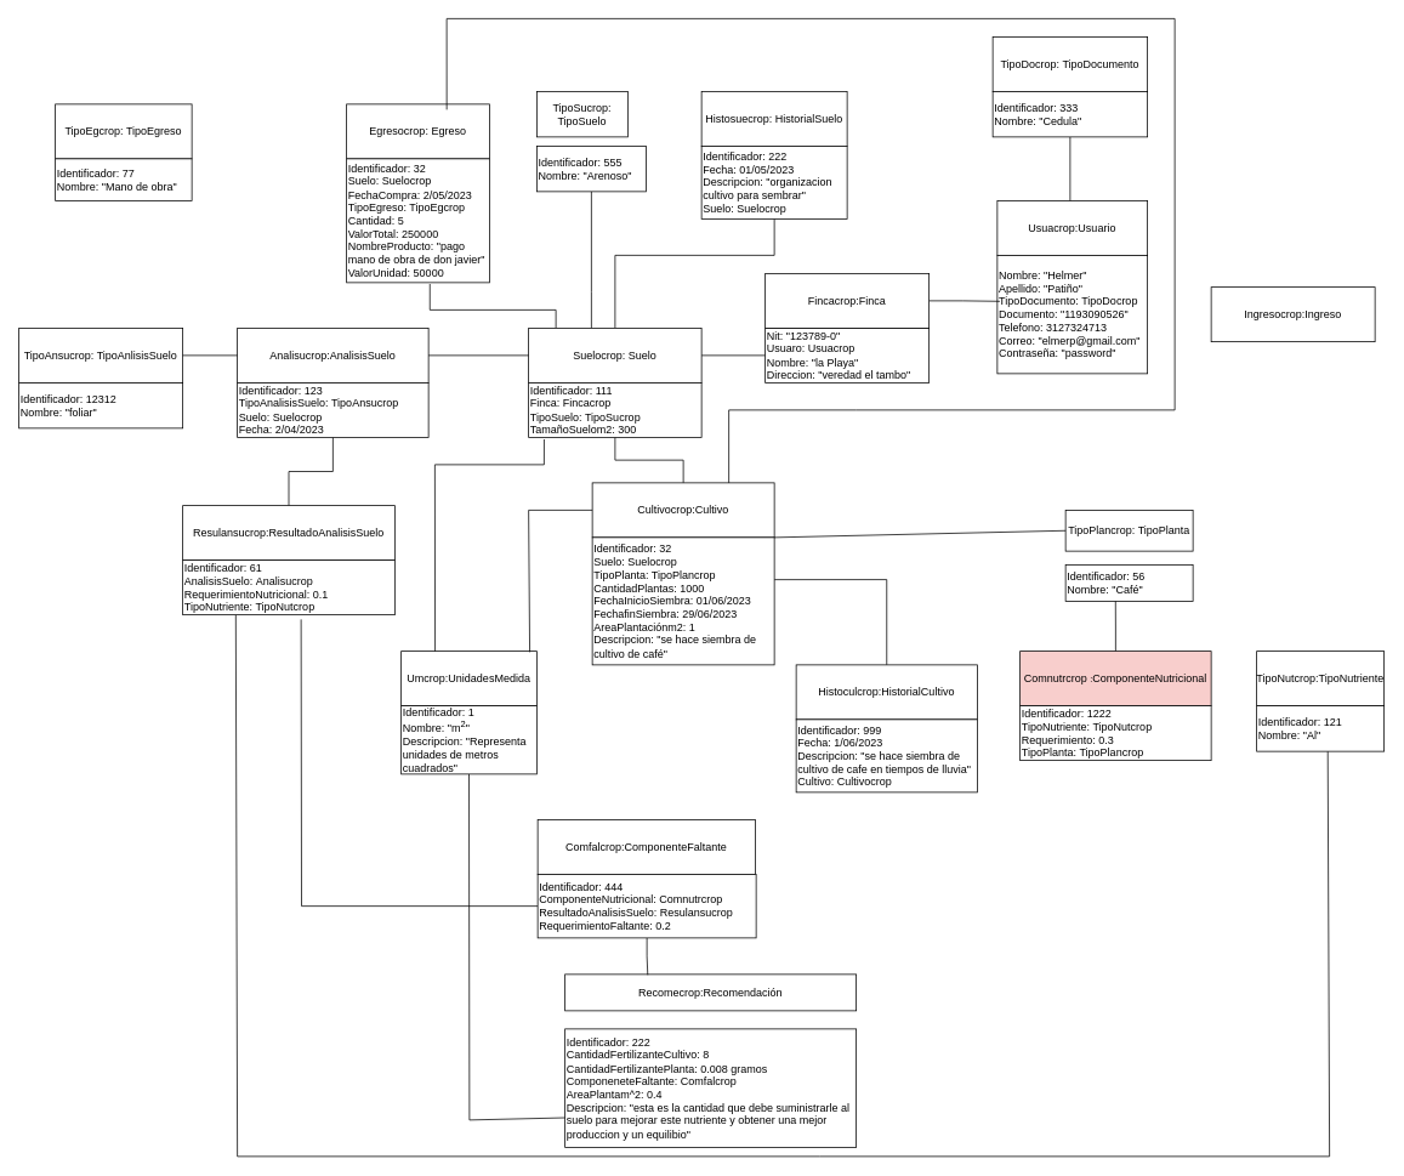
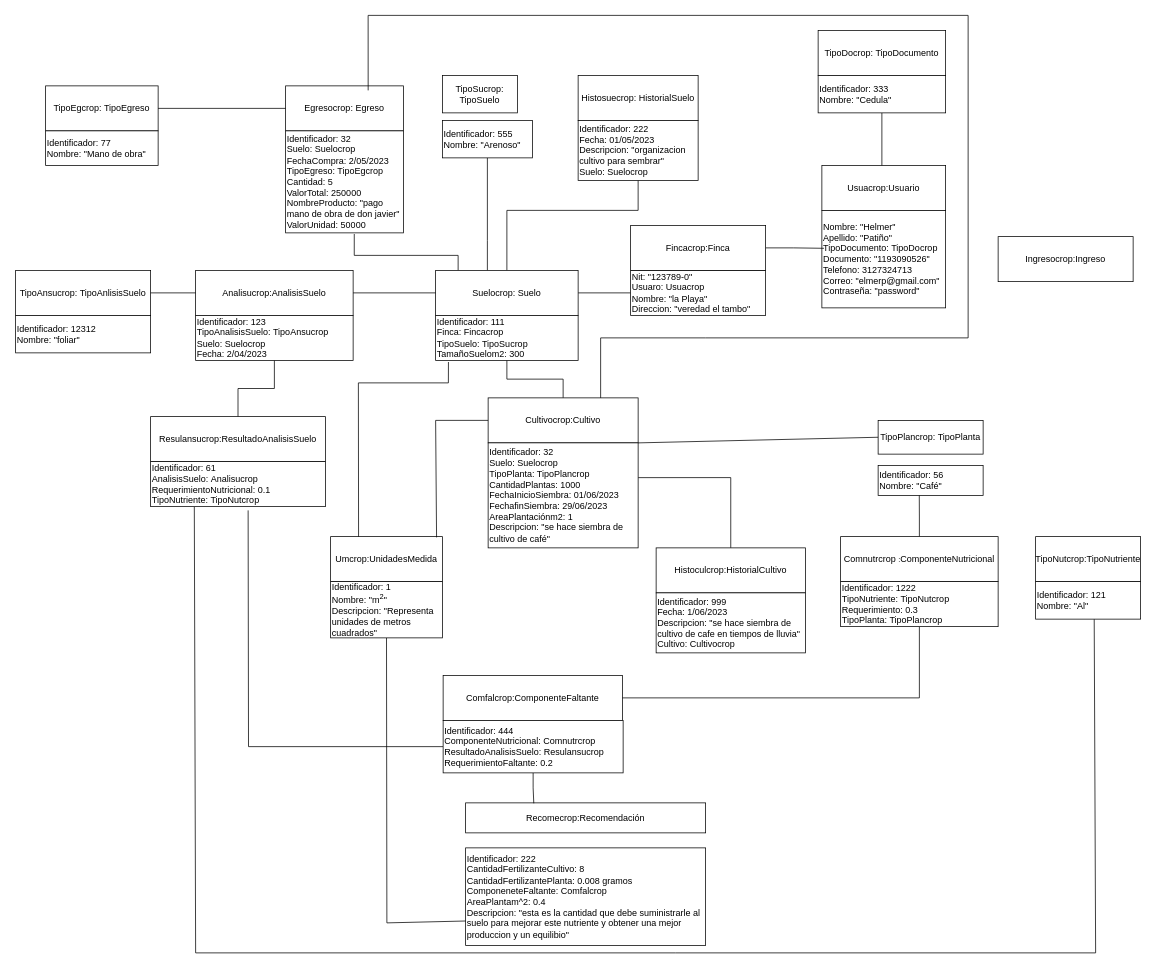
  <mxCell id="0" />
  <mxCell id="1" parent="0" />
  <mxCell id="2" value="Analisucrop:AnalisisSuelo" style="rounded=0;whiteSpace=wrap;html=1;" parent="1" vertex="1"><mxGeometry x="260" y="360" width="210" height="60" as="geometry" /></mxCell>
  <mxCell id="3" style="edgeStyle=orthogonalEdgeStyle;rounded=0;orthogonalLoop=1;jettySize=auto;html=1;entryX=0;entryY=0.5;entryDx=0;entryDy=0;endArrow=none;endFill=0;" edge="1" parent="1" source="7" target="10"><mxGeometry relative="1" as="geometry" /></mxCell>
  <mxCell id="4" style="edgeStyle=orthogonalEdgeStyle;rounded=0;orthogonalLoop=1;jettySize=auto;html=1;entryX=0.5;entryY=1;entryDx=0;entryDy=0;endArrow=none;endFill=0;" edge="1" parent="1" source="7" target="45"><mxGeometry relative="1" as="geometry"><Array as="points"><mxPoint x="675" y="280" /><mxPoint x="850" y="280" /></Array></mxGeometry></mxCell>
  <mxCell id="5" style="edgeStyle=orthogonalEdgeStyle;rounded=0;orthogonalLoop=1;jettySize=auto;html=1;entryX=0.5;entryY=1;entryDx=0;entryDy=0;endArrow=none;endFill=0;" edge="1" parent="1" source="7" target="44"><mxGeometry relative="1" as="geometry"><Array as="points"><mxPoint x="649" y="320" /><mxPoint x="649" y="320" /></Array></mxGeometry></mxCell>
  <mxCell id="6" style="edgeStyle=orthogonalEdgeStyle;rounded=0;orthogonalLoop=1;jettySize=auto;html=1;entryX=0.583;entryY=1.011;entryDx=0;entryDy=0;entryPerimeter=0;endArrow=none;endFill=0;" edge="1" parent="1" source="7" target="43"><mxGeometry relative="1" as="geometry"><Array as="points"><mxPoint x="610" y="340" /><mxPoint x="471" y="340" /></Array></mxGeometry></mxCell>
  <mxCell id="7" value="Suelocrop: Suelo" style="rounded=0;whiteSpace=wrap;html=1;" parent="1" vertex="1"><mxGeometry x="580" y="360" width="190" height="60" as="geometry" /></mxCell>
  <mxCell id="8" value="" style="endArrow=none;html=1;rounded=0;entryX=0;entryY=0.5;entryDx=0;entryDy=0;" parent="1" target="7" edge="1"><mxGeometry width="50" height="50" relative="1" as="geometry"><mxPoint x="470" y="390" as="sourcePoint" /><mxPoint x="520" y="340" as="targetPoint" /></mxGeometry></mxCell>
  <mxCell id="9" value="Usuacrop:Usuario" style="rounded=0;whiteSpace=wrap;html=1;" parent="1" vertex="1"><mxGeometry x="1095" y="220" width="165" height="60" as="geometry" /></mxCell>
  <mxCell id="10" value="Nit: &quot;123789-0&quot;&lt;br&gt;Usuaro: Usuacrop&lt;br&gt;Nombre: &quot;la Playa&quot;&lt;br&gt;Direccion: &quot;veredad el tambo&quot;" style="rounded=0;whiteSpace=wrap;html=1;align=left;" parent="1" vertex="1"><mxGeometry x="840" y="360" width="180" height="60" as="geometry" /></mxCell>
  <mxCell id="11" value="Identificador: 222&lt;br&gt;CantidadFertilizanteCultivo: 8&lt;br&gt;CantidadFertilizantePlanta:&amp;nbsp;0.008 gramos&lt;br&gt;ComponeneteFaltante: Comfalcrop&lt;br&gt;AreaPlantam^2: 0.4&lt;br&gt;Descripcion: &quot;esta es la cantidad que debe suministrarle al suelo para mejorar este nutriente y obtener una mejor produccion y un equilibio&quot;" style="rounded=0;whiteSpace=wrap;html=1;align=left;" parent="1" vertex="1"><mxGeometry x="620" y="1130" width="320" height="130" as="geometry" /></mxCell>
  <mxCell id="12" style="edgeStyle=orthogonalEdgeStyle;rounded=0;orthogonalLoop=1;jettySize=auto;html=1;endArrow=none;endFill=0;" edge="1" parent="1" source="13" target="53"><mxGeometry relative="1" as="geometry" /></mxCell>
  <mxCell id="13" value="Cultivocrop:Cultivo" style="rounded=0;whiteSpace=wrap;html=1;" parent="1" vertex="1"><mxGeometry x="650" y="530" width="200" height="60" as="geometry" /></mxCell>
  <mxCell id="14" value="Histosuecrop: HistorialSuelo" style="rounded=0;whiteSpace=wrap;html=1;" parent="1" vertex="1"><mxGeometry x="770" y="100" width="160" height="60" as="geometry" /></mxCell>
  <mxCell id="15" value="TipoAnsucrop: TipoAnlisisSuelo" style="rounded=0;whiteSpace=wrap;html=1;" parent="1" vertex="1"><mxGeometry x="20" y="360" width="180" height="60" as="geometry" /></mxCell>
  <mxCell id="16" value="" style="endArrow=none;html=1;rounded=0;entryX=0;entryY=0.5;entryDx=0;entryDy=0;" parent="1" target="2" edge="1"><mxGeometry width="50" height="50" relative="1" as="geometry"><mxPoint x="200" y="390" as="sourcePoint" /><mxPoint x="250" y="340" as="targetPoint" /></mxGeometry></mxCell>
  <mxCell id="17" value="TipoPlancrop: TipoPlanta" style="rounded=0;whiteSpace=wrap;html=1;" parent="1" vertex="1"><mxGeometry x="1170" y="560" width="140" height="45" as="geometry" /></mxCell>
  <mxCell id="18" value="" style="endArrow=none;html=1;rounded=0;entryX=0;entryY=0.5;entryDx=0;entryDy=0;" parent="1" target="17" edge="1"><mxGeometry width="50" height="50" relative="1" as="geometry"><mxPoint x="850" y="590" as="sourcePoint" /><mxPoint x="900" y="540" as="targetPoint" /></mxGeometry></mxCell>
  <mxCell id="19" value="Egresocrop: Egreso" style="rounded=0;whiteSpace=wrap;html=1;" parent="1" vertex="1"><mxGeometry x="380" y="114" width="157" height="60" as="geometry" /></mxCell>
  <mxCell id="20" style="edgeStyle=orthogonalEdgeStyle;rounded=0;orthogonalLoop=1;jettySize=auto;html=1;entryX=0.392;entryY=0.967;entryDx=0;entryDy=0;entryPerimeter=0;endArrow=none;endFill=0;" edge="1" parent="1" source="21" target="56"><mxGeometry relative="1" as="geometry" /></mxCell>
- <mxCell id="21" value="Comnutrcrop&amp;nbsp;&lt;font size=&quot;1&quot;&gt;:&lt;/font&gt;ComponenteNutricional" style="rounded=0;whiteSpace=wrap;html=1;fillColor=#f8cecc;" parent="1" vertex="1"><mxGeometry x="1120" y="715" width="210" height="60" as="geometry" /></mxCell>
+ <mxCell id="21" value="Comnutrcrop&amp;nbsp;&lt;font size=&quot;1&quot;&gt;:&lt;/font&gt;ComponenteNutricional" style="rounded=0;whiteSpace=wrap;html=1;" parent="1" vertex="1"><mxGeometry x="1120" y="715" width="210" height="60" as="geometry" /></mxCell>
  <mxCell id="22" value="" style="endArrow=none;html=1;rounded=0;entryX=0.75;entryY=0;entryDx=0;entryDy=0;exitX=0.701;exitY=0.1;exitDx=0;exitDy=0;exitPerimeter=0;" parent="1" target="13" edge="1" source="19"><mxGeometry width="50" height="50" relative="1" as="geometry"><mxPoint x="490" y="110" as="sourcePoint" /><mxPoint x="850" y="560" as="targetPoint" /><Array as="points"><mxPoint x="490" y="20" /><mxPoint x="1290" y="20" /><mxPoint x="1290" y="450" /><mxPoint x="940" y="450" /><mxPoint x="800" y="450" /></Array></mxGeometry></mxCell>
  <mxCell id="23" value="Comfalcrop:ComponenteFaltante" style="rounded=0;whiteSpace=wrap;html=1;" parent="1" vertex="1"><mxGeometry x="590" y="900" width="239" height="60" as="geometry" /></mxCell>
+ <mxCell id="24" value="" style="endArrow=none;html=1;rounded=0;exitX=1;exitY=0.5;exitDx=0;exitDy=0;entryX=0.5;entryY=1;entryDx=0;entryDy=0;" parent="1" source="23" target="58" edge="1"><mxGeometry width="50" height="50" relative="1" as="geometry"><mxPoint x="1010" y="890" as="sourcePoint" /><mxPoint x="1070" y="890" as="targetPoint" /><Array as="points"><mxPoint x="1225" y="930" /></Array></mxGeometry></mxCell>
  <mxCell id="25" value="TipoEgcrop&lt;span style=&quot;&quot;&gt;: TipoEgreso&lt;br&gt;&lt;/span&gt;" style="rounded=0;whiteSpace=wrap;html=1;" parent="1" vertex="1"><mxGeometry x="60" y="114" width="150" height="60" as="geometry" /></mxCell>
+ <mxCell id="26" value="" style="endArrow=none;html=1;rounded=0;exitX=1;exitY=0.5;exitDx=0;exitDy=0;entryX=0;entryY=0.5;entryDx=0;entryDy=0;" parent="1" source="25" edge="1" target="19"><mxGeometry width="50" height="50" relative="1" as="geometry"><mxPoint x="370" as="sourcePoint" y="190" /><mxPoint x="420" y="144" as="targetPoint" /></mxGeometry></mxCell>
  <mxCell id="27" value="TipoDocrop: TipoDocumento" style="rounded=0;whiteSpace=wrap;html=1;" parent="1" vertex="1"><mxGeometry x="1090" y="40" width="170" height="60" as="geometry" /></mxCell>
  <mxCell id="28" value="" style="endArrow=none;html=1;rounded=0;entryX=0.5;entryY=1;entryDx=0;entryDy=0;" parent="1" target="47" edge="1"><mxGeometry width="50" height="50" relative="1" as="geometry"><mxPoint x="1175" y="220" as="sourcePoint" /><mxPoint x="1200" y="180" as="targetPoint" /></mxGeometry></mxCell>
  <mxCell id="29" value="TipoSucrop: TipoSuelo" style="rounded=0;whiteSpace=wrap;html=1;" parent="1" vertex="1"><mxGeometry x="589" y="100" width="100" height="50" as="geometry" /></mxCell>
  <mxCell id="30" style="edgeStyle=orthogonalEdgeStyle;rounded=0;orthogonalLoop=1;jettySize=auto;html=1;entryX=1;entryY=0.331;entryDx=0;entryDy=0;entryPerimeter=0;exitX=0.5;exitY=0;exitDx=0;exitDy=0;endArrow=none;endFill=0;" edge="1" parent="1" source="31" target="54"><mxGeometry relative="1" as="geometry" /></mxCell>
  <mxCell id="31" value="Histoculcrop:HistorialCultivo" style="rounded=0;whiteSpace=wrap;html=1;" parent="1" vertex="1"><mxGeometry x="874" y="730" width="199" height="60" as="geometry" /></mxCell>
  <mxCell id="32" value="TipoNutcrop:TipoNutriente" style="rounded=0;whiteSpace=wrap;html=1;" parent="1" vertex="1"><mxGeometry x="1380" y="715" width="140" height="60" as="geometry" /></mxCell>
  <mxCell id="33" value="" style="endArrow=none;html=1;rounded=0;entryX=0.558;entryY=1;entryDx=0;entryDy=0;entryPerimeter=0;exitX=0.25;exitY=1;exitDx=0;exitDy=0;" parent="1" target="50" edge="1" source="62"><mxGeometry width="50" height="50" relative="1" as="geometry"><mxPoint x="380" y="690" as="sourcePoint" /><mxPoint x="1430" y="880" as="targetPoint" /><Array as="points"><mxPoint x="260" y="1270" /><mxPoint x="900" y="1270" /><mxPoint x="1460" y="1270" /></Array></mxGeometry></mxCell>
  <mxCell id="34" style="edgeStyle=orthogonalEdgeStyle;rounded=0;orthogonalLoop=1;jettySize=auto;html=1;entryX=0.5;entryY=1;entryDx=0;entryDy=0;endArrow=none;endFill=0;" edge="1" parent="1" source="35" target="41"><mxGeometry relative="1" as="geometry" /></mxCell>
  <mxCell id="35" value="Resulansucrop:ResultadoAnalisisSuelo" style="rounded=0;whiteSpace=wrap;html=1;" parent="1" vertex="1"><mxGeometry x="200" y="555" width="233" height="60" as="geometry" /></mxCell>
  <mxCell id="36" value="Umcrop:UnidadesMedida" style="rounded=0;whiteSpace=wrap;html=1;" parent="1" vertex="1"><mxGeometry x="440" y="715" width="149" height="60" as="geometry" /></mxCell>
  <mxCell id="37" value="" style="endArrow=none;html=1;rounded=0;exitX=0.25;exitY=0;exitDx=0;exitDy=0;entryX=0.09;entryY=1.036;entryDx=0;entryDy=0;entryPerimeter=0;" parent="1" source="36" target="53" edge="1"><mxGeometry width="50" height="50" relative="1" as="geometry"><mxPoint x="600" y="640" as="sourcePoint" /><mxPoint x="626" y="520" as="targetPoint" /><Array as="points"><mxPoint x="477" y="510" /><mxPoint x="597" y="510" /></Array></mxGeometry></mxCell>
  <mxCell id="38" value="" style="endArrow=none;html=1;rounded=0;entryX=0;entryY=0.5;entryDx=0;entryDy=0;exitX=0.948;exitY=0.017;exitDx=0;exitDy=0;exitPerimeter=0;" parent="1" target="13" edge="1" source="36"><mxGeometry width="50" height="50" relative="1" as="geometry"><mxPoint x="580" y="710" as="sourcePoint" /><mxPoint x="660" y="670" as="targetPoint" /><Array as="points"><mxPoint x="580" y="560" /></Array></mxGeometry></mxCell>
  <mxCell id="39" value="" style="endArrow=none;html=1;rounded=0;exitX=0;exitY=0.75;exitDx=0;exitDy=0;entryX=0.5;entryY=1;entryDx=0;entryDy=0;" parent="1" source="11" target="42" edge="1"><mxGeometry width="50" height="50" relative="1" as="geometry"><mxPoint x="590" y="1140" as="sourcePoint" /><mxPoint x="529" y="830" as="targetPoint" /><Array as="points"><mxPoint x="515" y="1230" /></Array></mxGeometry></mxCell>
  <mxCell id="40" value="Identificador: 12312&lt;br style=&quot;border-color: var(--border-color);&quot;&gt;Nombre: &quot;foliar&quot;" style="rounded=0;whiteSpace=wrap;html=1;align=left;" parent="1" vertex="1"><mxGeometry x="20" y="420" width="180" height="50" as="geometry" /></mxCell>
  <mxCell id="41" value="Identificador: 123&lt;br&gt;TipoAnalisisSuelo:&amp;nbsp;TipoAnsucrop&lt;br&gt;Suelo:&amp;nbsp;Suelocrop&lt;br&gt;Fecha: 2/04/2023" style="rounded=0;whiteSpace=wrap;html=1;align=left;" parent="1" vertex="1"><mxGeometry x="260" y="420" width="210" height="60" as="geometry" /></mxCell>
  <mxCell id="42" value="Identificador: 1&lt;br&gt;Nombre: &quot;m&lt;sup&gt;2&lt;/sup&gt;&quot;&lt;br&gt;Descripcion: &quot;Representa unidades de metros cuadrados&quot;" style="rounded=0;whiteSpace=wrap;html=1;align=left;" parent="1" vertex="1"><mxGeometry x="440" y="775" width="149" height="75" as="geometry" /></mxCell>
  <mxCell id="43" value="Identificador: 32&lt;br&gt;Suelo: Suelocrop&lt;br&gt;FechaCompra: 2/05/2023&lt;br&gt;TipoEgreso: TipoEgcrop&lt;br&gt;Cantidad: 5&lt;br&gt;ValorTotal: 250000&lt;br&gt;NombreProducto: &quot;pago mano de obra de don javier&quot;&lt;br&gt;ValorUnidad: 50000" style="rounded=0;whiteSpace=wrap;html=1;align=left;" parent="1" vertex="1"><mxGeometry x="380" y="174" width="157" height="136" as="geometry" /></mxCell>
  <mxCell id="44" value="Identificador: 555&lt;br style=&quot;border-color: var(--border-color);&quot;&gt;Nombre: &quot;Arenoso&quot;" style="rounded=0;whiteSpace=wrap;html=1;align=left;" parent="1" vertex="1"><mxGeometry x="589" y="160" width="120" height="50" as="geometry" /></mxCell>
  <mxCell id="45" value="Identificador: 222&lt;br&gt;Fecha: 01/05/2023&lt;br&gt;Descripcion: &quot;organizacion cultivo para sembrar&quot;&lt;br&gt;Suelo:&amp;nbsp;Suelocrop" style="rounded=0;whiteSpace=wrap;html=1;align=left;" parent="1" vertex="1"><mxGeometry x="770" y="160" width="160" height="80" as="geometry" /></mxCell>
  <mxCell id="46" value="Identificador: 77&lt;br style=&quot;border-color: var(--border-color);&quot;&gt;Nombre: &quot;Mano de obra&quot;" style="rounded=0;whiteSpace=wrap;html=1;align=left;" parent="1" vertex="1"><mxGeometry x="60" y="174" width="150" height="46" as="geometry" /></mxCell>
  <mxCell id="47" value="Identificador: 333&lt;br&gt;Nombre: &quot;Cedula&quot;" style="rounded=0;whiteSpace=wrap;html=1;align=left;" parent="1" vertex="1"><mxGeometry x="1090" y="100" width="170" height="50" as="geometry" /></mxCell>
  <mxCell id="48" value="Ingresocrop:Ingreso" style="rounded=0;whiteSpace=wrap;html=1;" parent="1" vertex="1"><mxGeometry x="1330" y="315" width="180" height="60" as="geometry" /></mxCell>
  <mxCell id="49" value="Nombre: &quot;Helmer&quot;&lt;br&gt;Apellido: &quot;Patiño&quot;&lt;br&gt;TipoDocumento:&amp;nbsp;TipoDocrop&lt;br&gt;Documento: &quot;1193090526&quot;&lt;br&gt;Telefono: 3127324713&lt;br&gt;Correo: &quot;elmerp@gmail.com&quot;&lt;br&gt;Contraseña: &quot;password&quot;" style="rounded=0;whiteSpace=wrap;html=1;align=left;" parent="1" vertex="1"><mxGeometry x="1095" y="280" width="165" height="130" as="geometry" /></mxCell>
  <mxCell id="50" value="&lt;div style=&quot;&quot;&gt;Identificador: 121&lt;br&gt;&lt;/div&gt;&lt;span style=&quot;color: rgb(0, 0, 0); font-family: Helvetica; font-size: 12px; font-style: normal; font-variant-ligatures: normal; font-variant-caps: normal; font-weight: 400; letter-spacing: normal; orphans: 2; text-indent: 0px; text-transform: none; widows: 2; word-spacing: 0px; -webkit-text-stroke-width: 0px; background-color: rgb(251, 251, 251); text-decoration-thickness: initial; text-decoration-style: initial; text-decoration-color: initial; float: none; display: inline !important;&quot;&gt;&lt;div style=&quot;&quot;&gt;Nombre: &quot;Al&quot;&lt;/div&gt;&lt;/span&gt;" style="rounded=0;whiteSpace=wrap;html=1;align=left;" parent="1" vertex="1"><mxGeometry x="1380" y="775" width="140" height="50" as="geometry" /></mxCell>
  <mxCell id="51" style="edgeStyle=orthogonalEdgeStyle;rounded=0;orthogonalLoop=1;jettySize=auto;html=1;entryX=0.017;entryY=0.389;entryDx=0;entryDy=0;entryPerimeter=0;endArrow=none;endFill=0;" edge="1" parent="1" source="52" target="49"><mxGeometry relative="1" as="geometry" /></mxCell>
  <mxCell id="52" value="Fincacrop:Finca" style="rounded=0;whiteSpace=wrap;html=1;" parent="1" vertex="1"><mxGeometry x="840" y="300" width="180" height="60" as="geometry" /></mxCell>
  <mxCell id="53" value="Identificador: 111&lt;br&gt;Finca:&amp;nbsp;Fincacrop&lt;br&gt;TipoSuelo:&amp;nbsp;TipoSucrop&lt;br&gt;TamañoSuelom2: 300" style="rounded=0;whiteSpace=wrap;html=1;align=left;" parent="1" vertex="1"><mxGeometry x="580" y="420" width="190" height="60" as="geometry" /></mxCell>
  <mxCell id="54" value="&lt;div style=&quot;&quot;&gt;&lt;span style=&quot;background-color: initial;&quot;&gt;Identificador: 32&lt;/span&gt;&lt;/div&gt;&lt;div style=&quot;&quot;&gt;&lt;div style=&quot;&quot;&gt;&lt;/div&gt;&lt;span style=&quot;background-color: initial;&quot;&gt;Suelo: Suelocrop&lt;/span&gt;&lt;/div&gt;&lt;span style=&quot;&quot;&gt;&lt;/span&gt;&lt;span style=&quot;text-align: center;&quot;&gt;TipoPlanta: TipoPlancrop&lt;/span&gt;&lt;span style=&quot;&quot;&gt;&lt;div style=&quot;&quot;&gt;&lt;span style=&quot;background-color: initial;&quot;&gt;CantidadPlantas: 1000&lt;/span&gt;&lt;/div&gt;&lt;div style=&quot;&quot;&gt;&lt;span style=&quot;background-color: initial;&quot;&gt;FechaInicioSiembra: 01/06/2023&lt;/span&gt;&lt;/div&gt;&lt;div style=&quot;&quot;&gt;&lt;span style=&quot;background-color: initial;&quot;&gt;FechafinSiembra: 29/06/2023&lt;/span&gt;&lt;/div&gt;&lt;div style=&quot;&quot;&gt;&lt;span style=&quot;background-color: initial;&quot;&gt;AreaPlantaciónm2: 1&lt;/span&gt;&lt;/div&gt;&lt;div style=&quot;&quot;&gt;&lt;span style=&quot;background-color: initial;&quot;&gt;Descripcion: &quot;se hace siembra de cultivo de café&quot;&lt;/span&gt;&lt;/div&gt;&lt;/span&gt;" style="rounded=0;whiteSpace=wrap;html=1;align=left;" parent="1" vertex="1"><mxGeometry x="650" y="590" width="200" height="140" as="geometry" /></mxCell>
  <mxCell id="55" value="Identificador: 999&lt;br&gt;Fecha: 1/06/2023&lt;br&gt;Descripcion: &quot;se hace siembra de cultivo de cafe en tiempos de lluvia&quot;&lt;br&gt;Cultivo:&amp;nbsp;Cultivocrop" style="rounded=0;whiteSpace=wrap;html=1;align=left;" parent="1" vertex="1"><mxGeometry x="874" y="790" width="199" height="80" as="geometry" /></mxCell>
  <mxCell id="56" value="Identificador: 56&lt;br style=&quot;border-color: var(--border-color);&quot;&gt;Nombre: &quot;Café&quot;" style="rounded=0;whiteSpace=wrap;html=1;align=left;" parent="1" vertex="1"><mxGeometry x="1170" y="620" width="140" height="40" as="geometry" /></mxCell>
  <mxCell id="57" value="Recomecrop:Recomendación" style="rounded=0;whiteSpace=wrap;html=1;" parent="1" vertex="1"><mxGeometry x="620" y="1070" width="320" height="40" as="geometry" /></mxCell>
  <mxCell id="58" value="Identificador: 1222&lt;br&gt;TipoNutriente:&amp;nbsp;TipoNutcrop&lt;br&gt;Requerimiento: 0.3&lt;br&gt;TipoPlanta:&amp;nbsp;TipoPlancrop" style="rounded=0;whiteSpace=wrap;html=1;align=left;" parent="1" vertex="1"><mxGeometry x="1120" y="775" width="210" height="60" as="geometry" /></mxCell>
  <mxCell id="59" style="edgeStyle=orthogonalEdgeStyle;rounded=0;orthogonalLoop=1;jettySize=auto;html=1;endArrow=none;endFill=0;" edge="1" parent="1" source="61"><mxGeometry relative="1" as="geometry"><mxPoint x="330" y="680" as="targetPoint" /></mxGeometry></mxCell>
  <mxCell id="60" style="edgeStyle=orthogonalEdgeStyle;rounded=0;orthogonalLoop=1;jettySize=auto;html=1;entryX=0.284;entryY=0.015;entryDx=0;entryDy=0;entryPerimeter=0;endArrow=none;endFill=0;" edge="1" parent="1" source="61" target="57"><mxGeometry relative="1" as="geometry" /></mxCell>
  <mxCell id="61" value="Identificador: 444&lt;br&gt;ComponenteNutricional: Comnutrcrop&amp;nbsp;&lt;br&gt;ResultadoAnalisisSuelo: Resulansucrop&lt;br&gt;RequerimientoFaltante: 0.2" style="rounded=0;whiteSpace=wrap;html=1;align=left;" parent="1" vertex="1"><mxGeometry x="590" y="960" width="240" height="70" as="geometry" /></mxCell>
  <mxCell id="62" value="Identificador: 61&lt;br&gt;AnalisisSuelo:&amp;nbsp;Analisucrop&lt;br&gt;RequerimientoNutricional: 0.1&lt;br&gt;TipoNutriente:&amp;nbsp;TipoNutcrop" style="rounded=0;whiteSpace=wrap;html=1;align=left;" vertex="1" parent="1"><mxGeometry x="200" y="615" width="233" height="60" as="geometry" /></mxCell>
